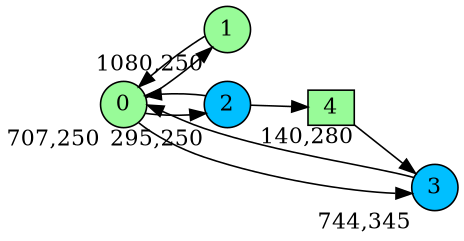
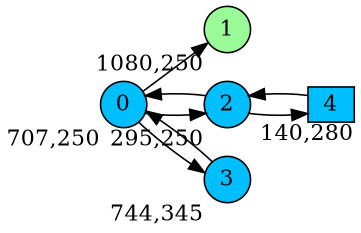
  digraph {
    bgcolor=white
    rankdir=LR
    node [fillcolor=deepskyblue fixedsize=true shape=circle style=filled]
-   0 [fillcolor=palegreen height=0.3 width=0.4 xlabel="707,250"]
+   0 [height=0.3 width=0.4 xlabel="707,250"]
    1 [fillcolor=palegreen height=0.3 width=0.4 xlabel="1080,250"]
    2 [height=0.3 width=0.4 xlabel="295,250"]
    3 [height=0.3 width=0.4 xlabel="744,345"]
-   4 [fillcolor=palegreen height=0.3 shape=box width=0.4 xlabel="140,280"]
+   4 [height=0.3 shape=box width=0.4 xlabel="140,280"]
    0 -> 1
    0 -> 2
    0 -> 3
-   1 -> 0
    2 -> 0
    2 -> 4
    3 -> 0
-   4 -> 3
+   4 -> 2
  }
